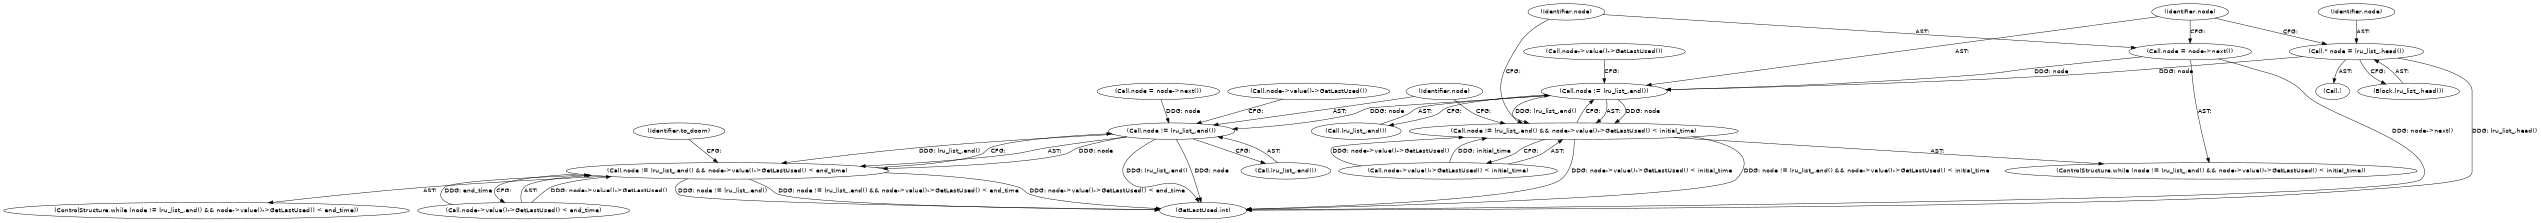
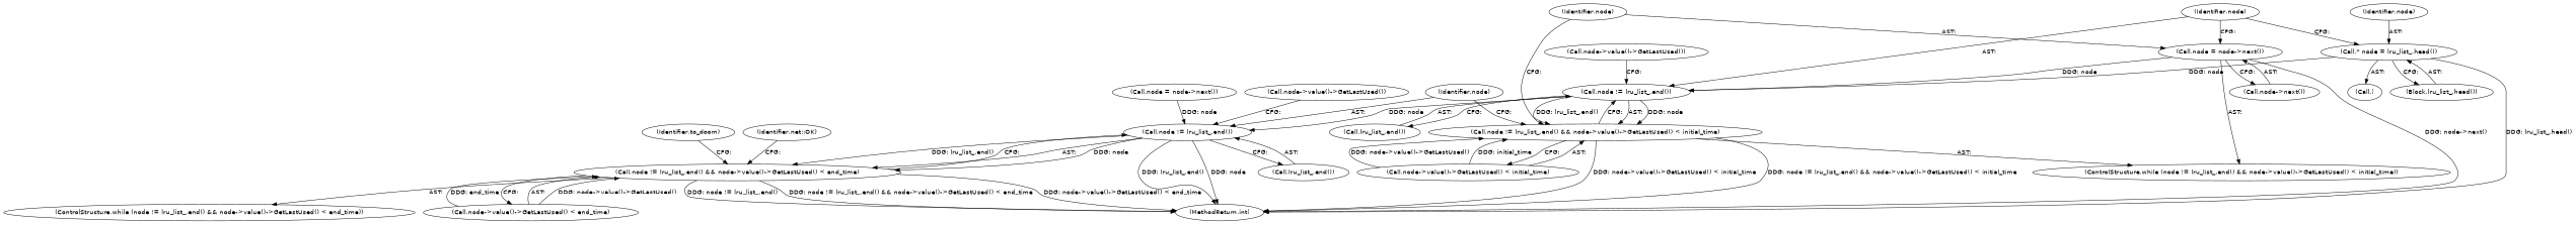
  digraph {
    fontname="DejaVu Sans"
    node [fontname="DejaVu Sans"]
    edge [fontname="DejaVu Sans"]
    n1 [label="(Call,node != lru_list_.end())"]
    n2 [label="(Call,node != lru_list_.end() && node->value()->GetLastUsed() < initial_time)"]
    n3 [label="(Call,node != lru_list_.end())"]
    n4 [label="(Call,lru_list_.end())"]
-   n5 [label="(GetLastUsed,int)"]
+   n5 [label="(MethodReturn,int)"]
    n6 [label="(ControlStructure,while (node != lru_list_.end() && node->value()->GetLastUsed() < initial_time))"]
    n7 [label="(Call,node->value()->GetLastUsed() < initial_time)"]
    n8 [label="(Call,node != lru_list_.end() && node->value()->GetLastUsed() < end_time)"]
    n9 [label="(Call,lru_list_.end())"]
    n10 [label="(Call,node = node->next())"]
+   n11 [label="(Call,node->next())"]
    n12 [label="(Call,* node = lru_list_.head())"]
    n13 [label="(Call,)"]
    n14 [label="(Block,lru_list_.head())"]
    n15 [label="(ControlStructure,while (node != lru_list_.end() && node->value()->GetLastUsed() < end_time))"]
    n16 [label="(Call,node->value()->GetLastUsed() < end_time)"]
    n17 [label="(Identifier,node)"]
    n18 [label="(Call,node = node->next())"]
    n19 [label="(Identifier,node)"]
+   n20 [label="(Identifier,net::OK)"]
    n21 [label="(Identifier,to_doom)"]
    n22 [label="(Identifier,node)"]
    n23 [label="(Identifier,node)"]
    n24 [label="(Call,node->value()->GetLastUsed())"]
    n25 [label="(Call,node->value()->GetLastUsed())"]
    n1 -> n2 [label="AST: "]
    n1 -> n2 [label="DDG: node"]
    n1 -> n2 [label="DDG: lru_list_.end()"]
    n1 -> n3 [label="DDG: node"]
    n1 -> n4 [label="CFG: "]
    n2 -> n1 [label="CFG: "]
    n2 -> n5 [label="DDG: node != lru_list_.end() && node->value()->GetLastUsed() < initial_time"]
    n2 -> n5 [label="DDG: node->value()->GetLastUsed() < initial_time"]
    n2 -> n6 [label="AST: "]
    n2 -> n7 [label="CFG: "]
    n3 -> n5 [label="DDG: lru_list_.end()"]
    n3 -> n5 [label="DDG: node"]
    n3 -> n8 [label="AST: "]
    n3 -> n8 [label="DDG: node"]
    n3 -> n8 [label="DDG: lru_list_.end()"]
    n3 -> n9 [label="CFG: "]
    n4 -> n1 [label="AST: "]
    n7 -> n2 [label="AST: "]
    n7 -> n2 [label="DDG: node->value()->GetLastUsed()"]
    n7 -> n2 [label="DDG: initial_time"]
    n8 -> n3 [label="CFG: "]
    n8 -> n5 [label="DDG: node != lru_list_.end()"]
    n8 -> n5 [label="DDG: node != lru_list_.end() && node->value()->GetLastUsed() < end_time"]
    n8 -> n5 [label="DDG: node->value()->GetLastUsed() < end_time"]
    n8 -> n15 [label="AST: "]
    n8 -> n16 [label="CFG: "]
    n9 -> n3 [label="AST: "]
    n10 -> n1 [label="DDG: node"]
    n10 -> n5 [label="DDG: node->next()"]
    n10 -> n6 [label="AST: "]
+   n10 -> n11 [label="CFG: "]
+   n11 -> n10 [label="AST: "]
    n12 -> n1 [label="DDG: node"]
    n12 -> n5 [label="DDG: lru_list_.head()"]
    n12 -> n13 [label="AST: "]
    n12 -> n14 [label="CFG: "]
    n14 -> n12 [label="AST: "]
    n16 -> n8 [label="AST: "]
    n16 -> n8 [label="DDG: node->value()->GetLastUsed()"]
    n16 -> n8 [label="DDG: end_time"]
    n17 -> n1 [label="AST: "]
    n17 -> n10 [label="CFG: "]
    n17 -> n12 [label="CFG: "]
    n18 -> n3 [label="DDG: node"]
    n19 -> n2 [label="CFG: "]
    n19 -> n10 [label="AST: "]
+   n20 -> n8 [label="CFG: "]
    n21 -> n8 [label="CFG: "]
    n22 -> n12 [label="AST: "]
    n23 -> n2 [label="CFG: "]
    n23 -> n3 [label="AST: "]
    n24 -> n1 [label="CFG: "]
    n25 -> n3 [label="CFG: "]
  }
